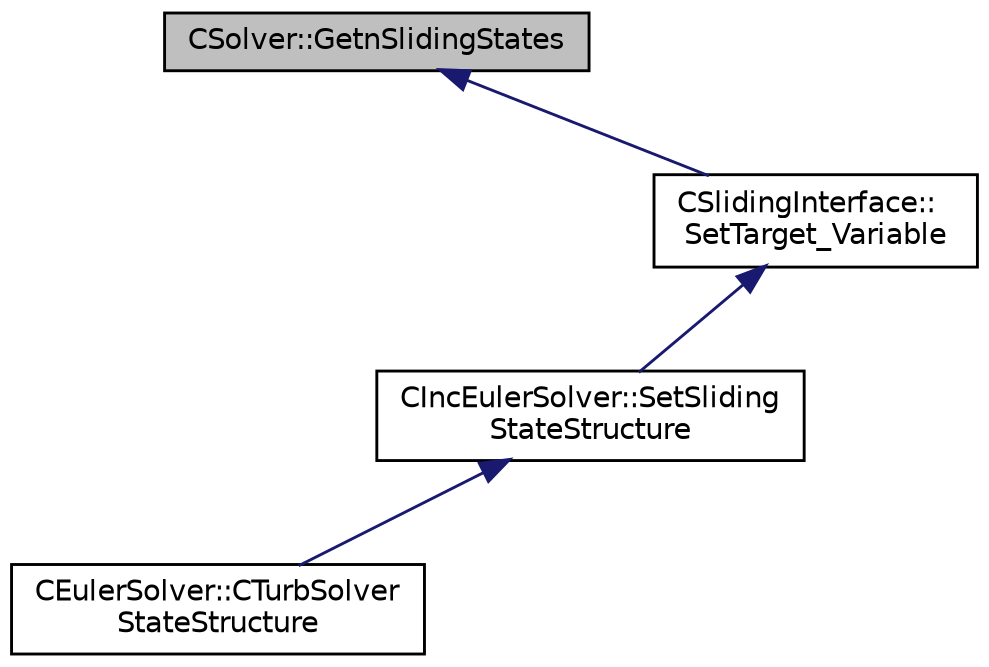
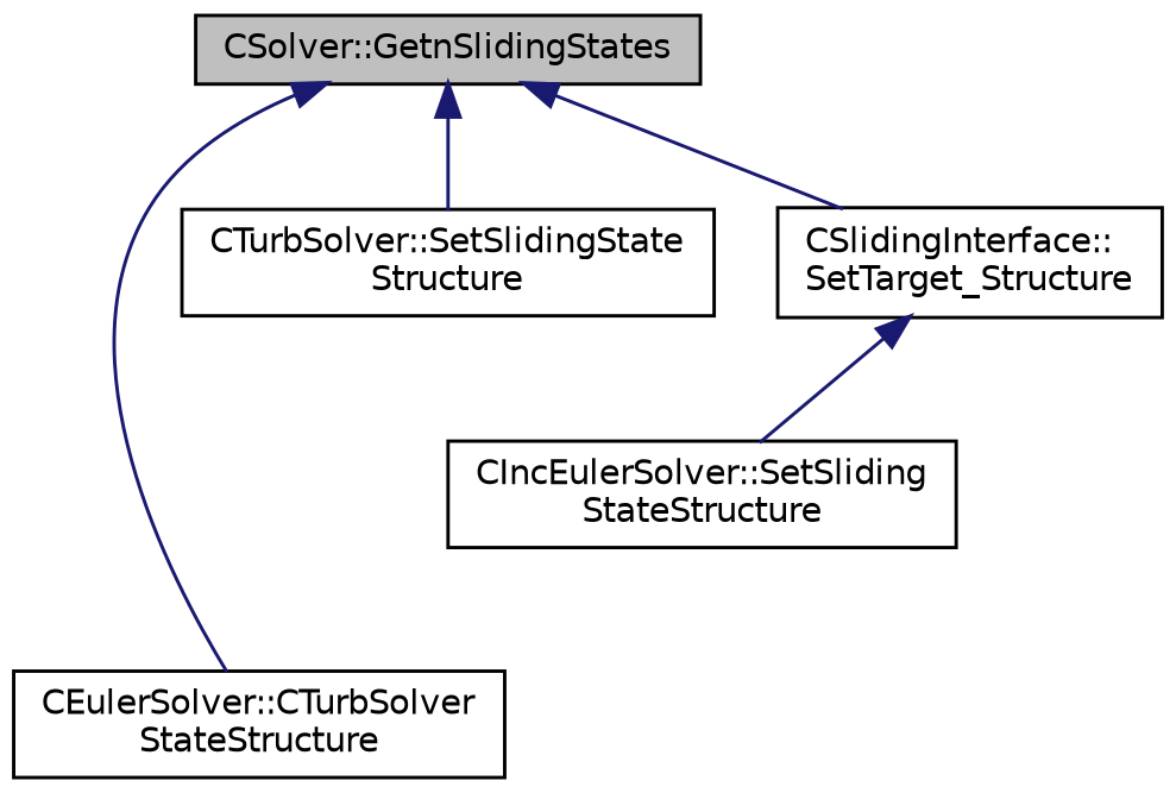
  digraph {
    rankdir=TB
    node [color=black fillcolor=white fontname=Helvetica fontsize=10 shape=record style=filled]
    edge [color=midnightblue dir=back fontname=Helvetica fontsize=10 labelfontname=Helvetica labelfontsize=10 style=solid]
    n1 [fillcolor=grey75 fontcolor=black height=0.2 label="CSolver::GetnSlidingStates" width=0.4]
    n2 [height=0.2 label="CEulerSolver::CTurbSolver\lStateStructure" width=0.4]
-   n4 [height=0.2 label="CSlidingInterface::\lSetTarget_Variable" width=0.4]
+   n3 [height=0.2 label="CTurbSolver::SetSlidingState\lStructure" width=0.4]
+   n4 [height=0.2 label="CSlidingInterface::\lSetTarget_Structure" width=0.4]
    n5 [height=0.2 label="CIncEulerSolver::SetSliding\lStateStructure" width=0.4]
-   n5 -> n2
+   n1 -> n2
+   n1 -> n3
    n1 -> n4
    n4 -> n5
  }
